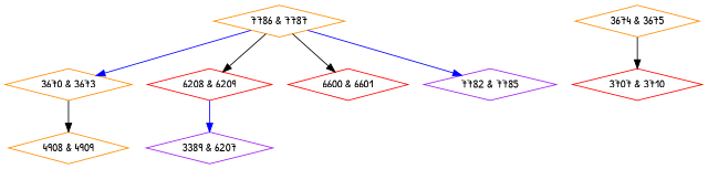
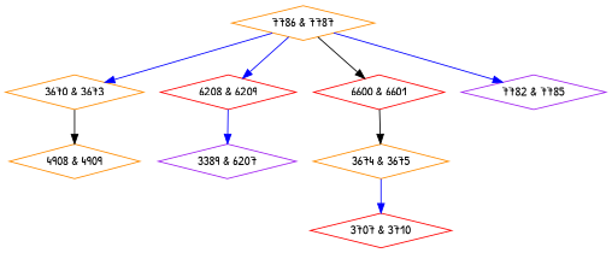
  digraph {
    fontname="Patrick Hand"
    node [color=darkorange fontname="Patrick Hand" shape=diamond]
    edge [color=black fontname="Patrick Hand"]
    n1 [color=purple label="3389 & 6207"]
    n2 [label="3670 & 3673"]
    n3 [label="4908 & 4909"]
    n4 [label="3674 & 3675"]
    n5 [color=red label="3707 & 3710"]
    n6 [color=red label="6208 & 6209"]
    n7 [color=red label="6600 & 6601"]
    n8 [color=purple label="7782 & 7785"]
    n9 [label="7786 & 7787"]
    n2 -> n3
-   n4 -> n5
+   n4 -> n5 [color=blue]
    n6 -> n1 [color=blue]
+   n7 -> n4
    n9 -> n2 [color=blue]
-   n9 -> n6
+   n9 -> n6 [color=blue]
    n9 -> n7
    n9 -> n8 [color=blue]
  }
